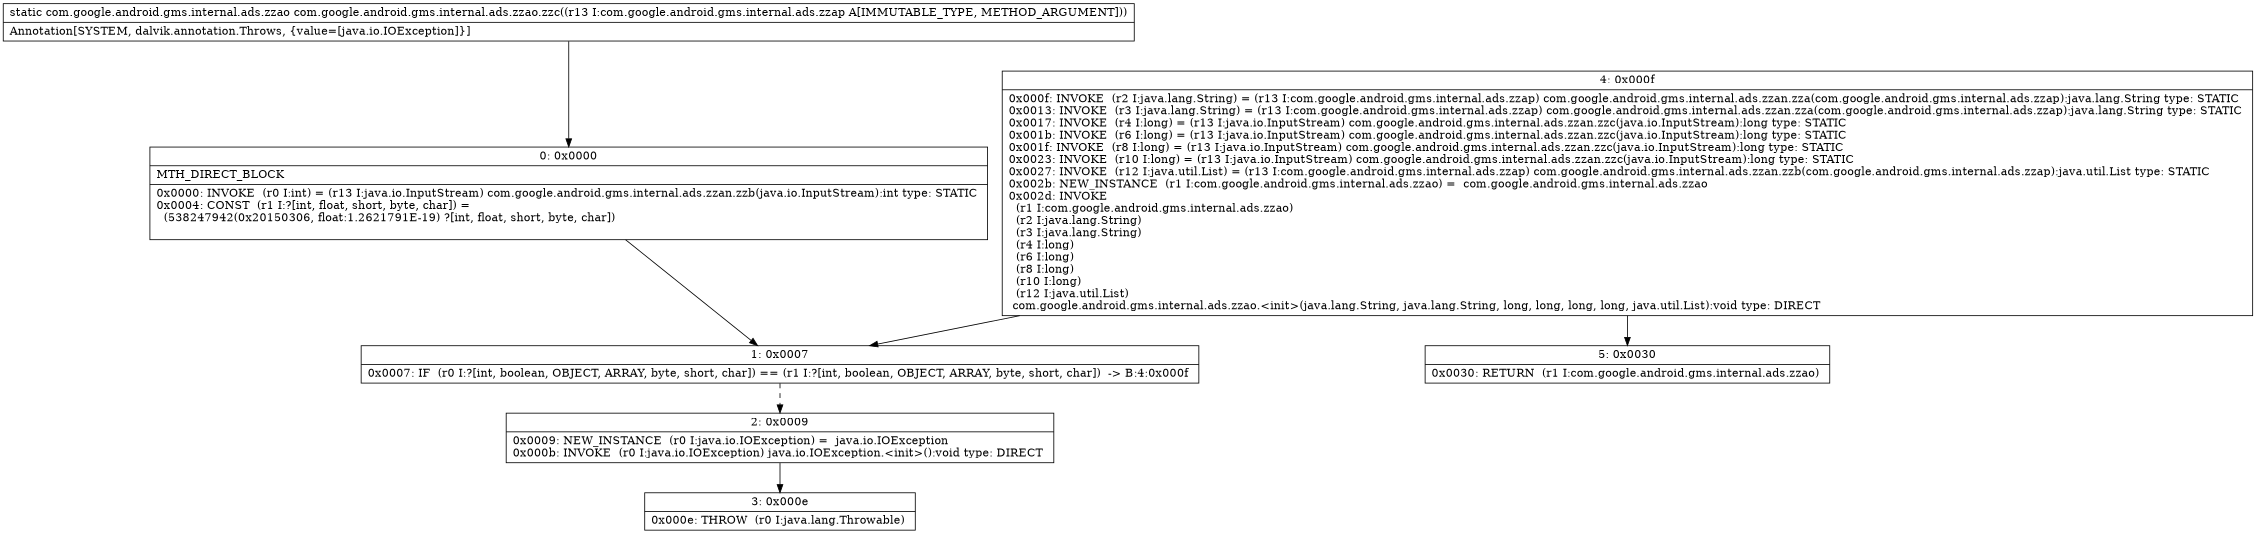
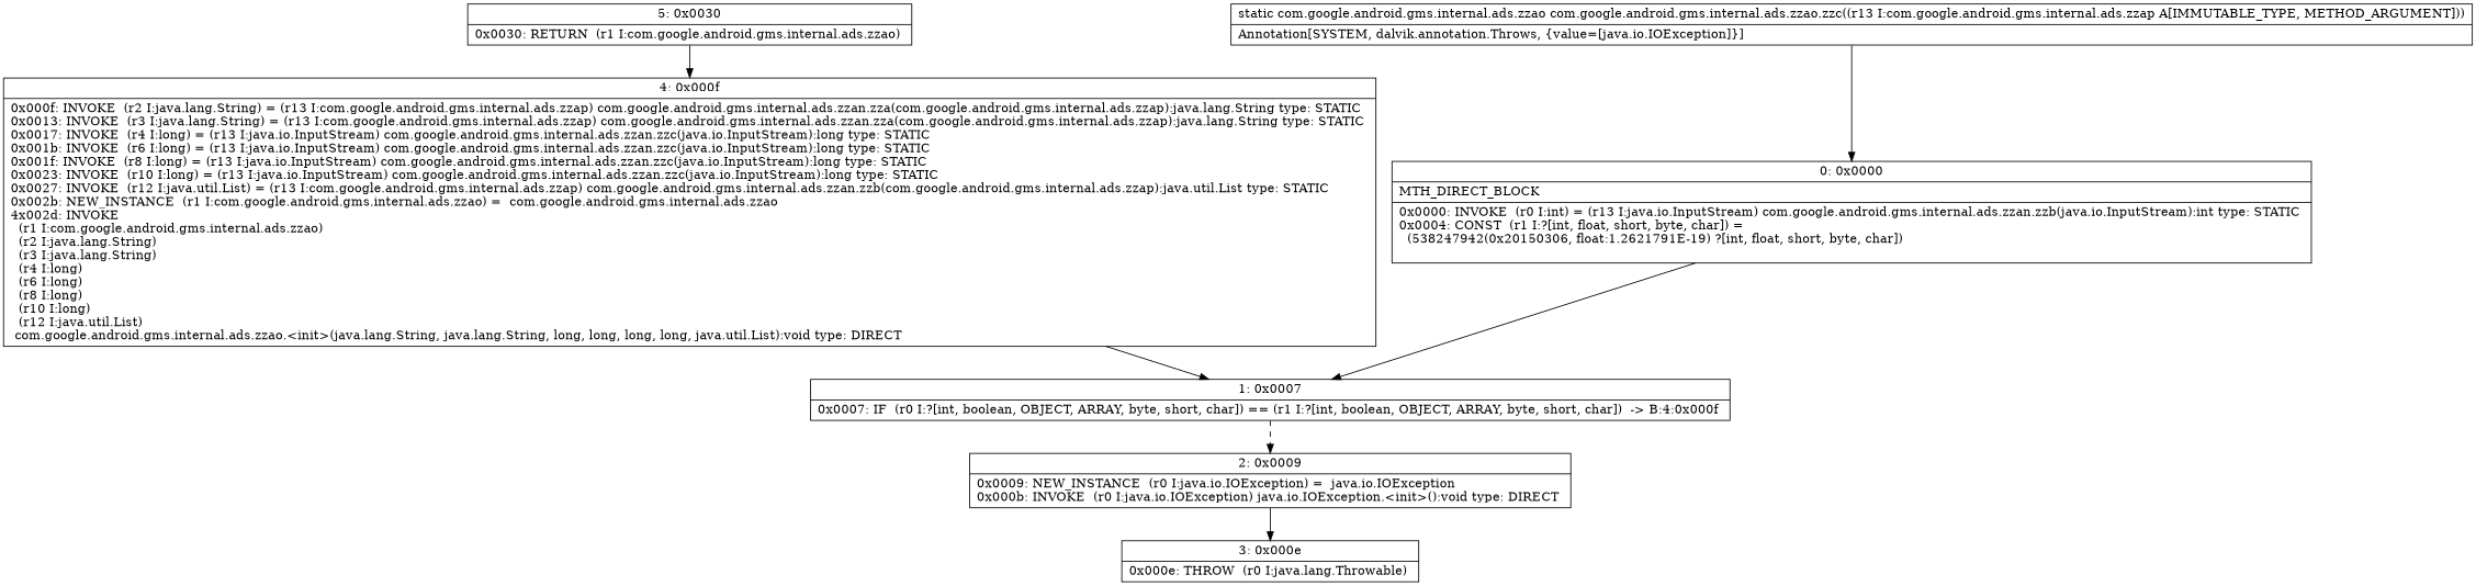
  digraph {
    node [shape=record]
    n1 [label="{0\:\ 0x0000|MTH_DIRECT_BLOCK\l|0x0000: INVOKE  (r0 I:int) = (r13 I:java.io.InputStream) com.google.android.gms.internal.ads.zzan.zzb(java.io.InputStream):int type: STATIC \l0x0004: CONST  (r1 I:?[int, float, short, byte, char]) = \l  (538247942(0x20150306, float:1.2621791E\-19) ?[int, float, short, byte, char])\l \l}"]
    n2 [label="{1\:\ 0x0007|0x0007: IF  (r0 I:?[int, boolean, OBJECT, ARRAY, byte, short, char]) == (r1 I:?[int, boolean, OBJECT, ARRAY, byte, short, char])  \-\> B:4:0x000f \l}"]
    n3 [label="{2\:\ 0x0009|0x0009: NEW_INSTANCE  (r0 I:java.io.IOException) =  java.io.IOException \l0x000b: INVOKE  (r0 I:java.io.IOException) java.io.IOException.\<init\>():void type: DIRECT \l}"]
    n4 [label="{3\:\ 0x000e|0x000e: THROW  (r0 I:java.lang.Throwable) \l}"]
-   n5 [label="{4\:\ 0x000f|0x000f: INVOKE  (r2 I:java.lang.String) = (r13 I:com.google.android.gms.internal.ads.zzap) com.google.android.gms.internal.ads.zzan.zza(com.google.android.gms.internal.ads.zzap):java.lang.String type: STATIC \l0x0013: INVOKE  (r3 I:java.lang.String) = (r13 I:com.google.android.gms.internal.ads.zzap) com.google.android.gms.internal.ads.zzan.zza(com.google.android.gms.internal.ads.zzap):java.lang.String type: STATIC \l0x0017: INVOKE  (r4 I:long) = (r13 I:java.io.InputStream) com.google.android.gms.internal.ads.zzan.zzc(java.io.InputStream):long type: STATIC \l0x001b: INVOKE  (r6 I:long) = (r13 I:java.io.InputStream) com.google.android.gms.internal.ads.zzan.zzc(java.io.InputStream):long type: STATIC \l0x001f: INVOKE  (r8 I:long) = (r13 I:java.io.InputStream) com.google.android.gms.internal.ads.zzan.zzc(java.io.InputStream):long type: STATIC \l0x0023: INVOKE  (r10 I:long) = (r13 I:java.io.InputStream) com.google.android.gms.internal.ads.zzan.zzc(java.io.InputStream):long type: STATIC \l0x0027: INVOKE  (r12 I:java.util.List) = (r13 I:com.google.android.gms.internal.ads.zzap) com.google.android.gms.internal.ads.zzan.zzb(com.google.android.gms.internal.ads.zzap):java.util.List type: STATIC \l0x002b: NEW_INSTANCE  (r1 I:com.google.android.gms.internal.ads.zzao) =  com.google.android.gms.internal.ads.zzao \l0x002d: INVOKE  \l  (r1 I:com.google.android.gms.internal.ads.zzao)\l  (r2 I:java.lang.String)\l  (r3 I:java.lang.String)\l  (r4 I:long)\l  (r6 I:long)\l  (r8 I:long)\l  (r10 I:long)\l  (r12 I:java.util.List)\l com.google.android.gms.internal.ads.zzao.\<init\>(java.lang.String, java.lang.String, long, long, long, long, java.util.List):void type: DIRECT \l}"]
+   n5 [label="{4\:\ 0x000f|0x000f: INVOKE  (r2 I:java.lang.String) = (r13 I:com.google.android.gms.internal.ads.zzap) com.google.android.gms.internal.ads.zzan.zza(com.google.android.gms.internal.ads.zzap):java.lang.String type: STATIC \l0x0013: INVOKE  (r3 I:java.lang.String) = (r13 I:com.google.android.gms.internal.ads.zzap) com.google.android.gms.internal.ads.zzan.zza(com.google.android.gms.internal.ads.zzap):java.lang.String type: STATIC \l0x0017: INVOKE  (r4 I:long) = (r13 I:java.io.InputStream) com.google.android.gms.internal.ads.zzan.zzc(java.io.InputStream):long type: STATIC \l0x001b: INVOKE  (r6 I:long) = (r13 I:java.io.InputStream) com.google.android.gms.internal.ads.zzan.zzc(java.io.InputStream):long type: STATIC \l0x001f: INVOKE  (r8 I:long) = (r13 I:java.io.InputStream) com.google.android.gms.internal.ads.zzan.zzc(java.io.InputStream):long type: STATIC \l0x0023: INVOKE  (r10 I:long) = (r13 I:java.io.InputStream) com.google.android.gms.internal.ads.zzan.zzc(java.io.InputStream):long type: STATIC \l0x0027: INVOKE  (r12 I:java.util.List) = (r13 I:com.google.android.gms.internal.ads.zzap) com.google.android.gms.internal.ads.zzan.zzb(com.google.android.gms.internal.ads.zzap):java.util.List type: STATIC \l0x002b: NEW_INSTANCE  (r1 I:com.google.android.gms.internal.ads.zzao) =  com.google.android.gms.internal.ads.zzao \l4x002d: INVOKE  \l  (r1 I:com.google.android.gms.internal.ads.zzao)\l  (r2 I:java.lang.String)\l  (r3 I:java.lang.String)\l  (r4 I:long)\l  (r6 I:long)\l  (r8 I:long)\l  (r10 I:long)\l  (r12 I:java.util.List)\l com.google.android.gms.internal.ads.zzao.\<init\>(java.lang.String, java.lang.String, long, long, long, long, java.util.List):void type: DIRECT \l}"]
    n6 [label="{5\:\ 0x0030|0x0030: RETURN  (r1 I:com.google.android.gms.internal.ads.zzao) \l}"]
    n7 [label="{static com.google.android.gms.internal.ads.zzao com.google.android.gms.internal.ads.zzao.zzc((r13 I:com.google.android.gms.internal.ads.zzap A[IMMUTABLE_TYPE, METHOD_ARGUMENT]))  | Annotation[SYSTEM, dalvik.annotation.Throws, \{value=[java.io.IOException]\}]\l}"]
    n1 -> n2
    n2 -> n3 [style=dashed]
    n3 -> n4
    n5 -> n2
-   n5 -> n6
+   n6 -> n5
    n7 -> n1
  }
